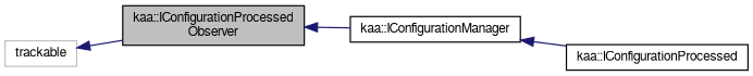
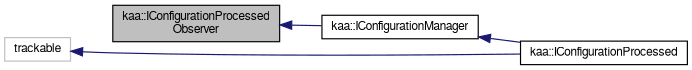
  digraph {
    rankdir=LR
    node [color=black fontname=FreeSans fontsize=10 shape=record]
    edge [color=midnightblue dir=back fontname=FreeSans fontsize=10 labelfontname=FreeSans labelfontsize=10 style=solid]
    n1 [fillcolor=grey75 fontcolor=black height=0.2 label="kaa::IConfigurationProcessed\lObserver" style=filled width=0.4]
    n2 [height=0.2 label="kaa::IConfigurationManager" width=0.4]
    n3 [height=0.2 label="kaa::IConfigurationProcessed" width=0.4]
    n4 [color=grey75 height=0.2 label=trackable width=0.4]
    n1 -> n2
    n2 -> n3
-   n4 -> n1
+   n4 -> n3
  }
